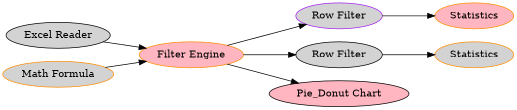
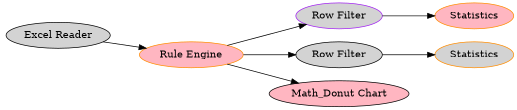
  digraph {
    rankdir=LR
    node [color=darkorange fillcolor=lightgrey style=filled]
-   n1 [fillcolor=lightpink label="Filter Engine"]
+   n1 [fillcolor=lightpink label="Rule Engine"]
    n2 [color=purple label="Row Filter"]
    n3 [color=black label="Row Filter"]
-   n4 [color=black fillcolor=lightpink label="Pie_Donut Chart"]
+   n4 [color=black fillcolor=lightpink label="Math_Donut Chart"]
    n5 [fillcolor=lightpink label=Statistics]
    n6 [label=Statistics]
    n7 [color=black label="Excel Reader"]
-   n8 [label="Math Formula"]
    n1 -> n2
    n1 -> n3
    n1 -> n4
    n2 -> n5
    n3 -> n6
    n7 -> n1
-   n8 -> n1
  }
